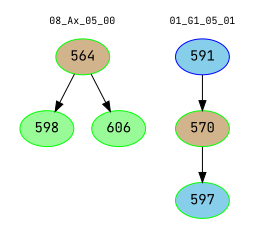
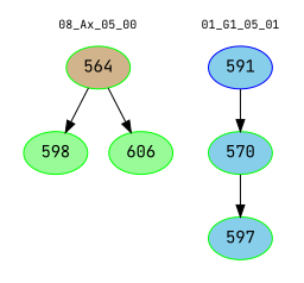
  digraph {
    fontname="JetBrains Mono"
    node [color=green fillcolor=palegreen fontname="JetBrains Mono" style=filled]
    edge [color=black fontname="JetBrains Mono"]
    n1 [label=598]
    n2 [fillcolor=tan label=564]
    n3 [label=606]
    n4 [color=blue fillcolor=skyblue label=591]
-   n5 [fillcolor=tan label=570]
+   n5 [fillcolor=skyblue label=570]
    n6 [fillcolor=skyblue label=597]
    subgraph cluster_1 {
      color=white
      fontsize=10
      label="08_Ax_05_00"
      n1
      n2
      n3
    }
    subgraph cluster_2 {
      color=white
      fontsize=10
      label="01_G1_05_01"
      n4
      n5
      n6
    }
    n2 -> n1
    n2 -> n3
    n4 -> n5
    n5 -> n6
  }
